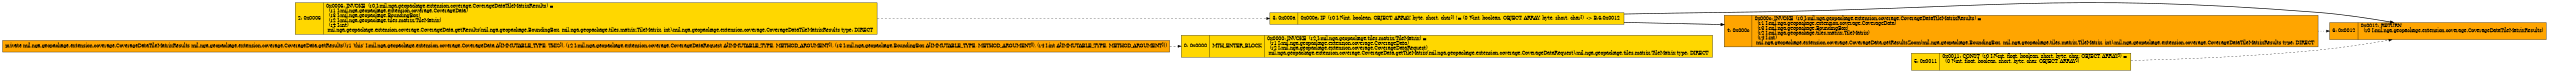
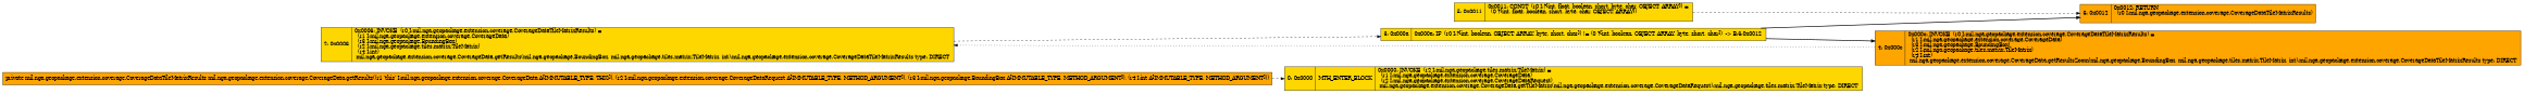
  digraph {
    rankdir=LR
    node [fillcolor=gold shape=record style=filled]
    edge [style=dashed]
    n1 [label="{0\:\ 0x0000|MTH_ENTER_BLOCK\l|0x0000: INVOKE  (r2 I:mil.nga.geopackage.tiles.matrix.TileMatrix) = \l  (r1 I:mil.nga.geopackage.extension.coverage.CoverageData)\l  (r2 I:mil.nga.geopackage.extension.coverage.CoverageDataRequest)\l mil.nga.geopackage.extension.coverage.CoverageData.getTileMatrix(mil.nga.geopackage.extension.coverage.CoverageDataRequest):mil.nga.geopackage.tiles.matrix.TileMatrix type: DIRECT \l}"]
    n2 [label="{2\:\ 0x0006|0x0006: INVOKE  (r0 I:mil.nga.geopackage.extension.coverage.CoverageDataTileMatrixResults) = \l  (r1 I:mil.nga.geopackage.extension.coverage.CoverageData)\l  (r3 I:mil.nga.geopackage.BoundingBox)\l  (r2 I:mil.nga.geopackage.tiles.matrix.TileMatrix)\l  (r4 I:int)\l mil.nga.geopackage.extension.coverage.CoverageData.getResults(mil.nga.geopackage.BoundingBox, mil.nga.geopackage.tiles.matrix.TileMatrix, int):mil.nga.geopackage.extension.coverage.CoverageDataTileMatrixResults type: DIRECT \l}"]
    n3 [label="{3\:\ 0x000a|0x000a: IF  (r0 I:?[int, boolean, OBJECT, ARRAY, byte, short, char]) != (0 ?[int, boolean, OBJECT, ARRAY, byte, short, char])  \-\> B:6:0x0012 \l}"]
    n4 [label="{5\:\ 0x0011|0x0011: CONST  (r0 I:?[int, float, boolean, short, byte, char, OBJECT, ARRAY]) = \l  (0 ?[int, float, boolean, short, byte, char, OBJECT, ARRAY])\l \l}"]
    n5 [fillcolor=orange label="{6\:\ 0x0012|0x0012: RETURN  \l  (r0 I:mil.nga.geopackage.extension.coverage.CoverageDataTileMatrixResults)\l \l}"]
    n6 [fillcolor=orange label="{4\:\ 0x000c|0x000c: INVOKE  (r0 I:mil.nga.geopackage.extension.coverage.CoverageDataTileMatrixResults) = \l  (r1 I:mil.nga.geopackage.extension.coverage.CoverageData)\l  (r3 I:mil.nga.geopackage.BoundingBox)\l  (r2 I:mil.nga.geopackage.tiles.matrix.TileMatrix)\l  (r4 I:int)\l mil.nga.geopackage.extension.coverage.CoverageData.getResultsZoom(mil.nga.geopackage.BoundingBox, mil.nga.geopackage.tiles.matrix.TileMatrix, int):mil.nga.geopackage.extension.coverage.CoverageDataTileMatrixResults type: DIRECT \l}"]
    n7 [fillcolor=orange label="{private mil.nga.geopackage.extension.coverage.CoverageDataTileMatrixResults mil.nga.geopackage.extension.coverage.CoverageData.getResults((r1 'this' I:mil.nga.geopackage.extension.coverage.CoverageData A[IMMUTABLE_TYPE, THIS]), (r2 I:mil.nga.geopackage.extension.coverage.CoverageDataRequest A[IMMUTABLE_TYPE, METHOD_ARGUMENT]), (r3 I:mil.nga.geopackage.BoundingBox A[IMMUTABLE_TYPE, METHOD_ARGUMENT]), (r4 I:int A[IMMUTABLE_TYPE, METHOD_ARGUMENT])) }"]
    n2 -> n3
    n3 -> n5 [style=bold]
    n3 -> n6 [style=bold]
    n4 -> n5
-   n6 -> n5 [style=dotted]
+   n6 -> n2 [style=dotted]
    n7 -> n1
  }
